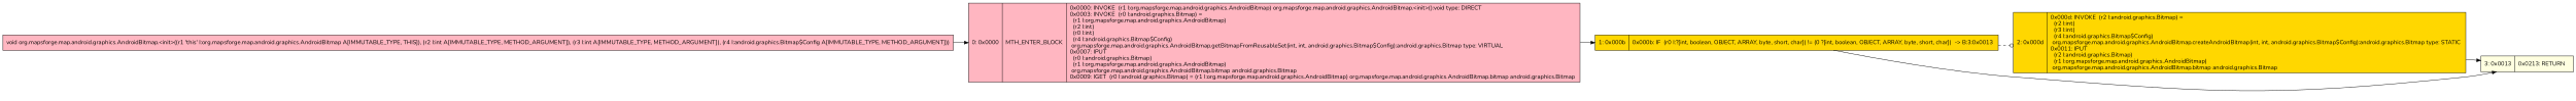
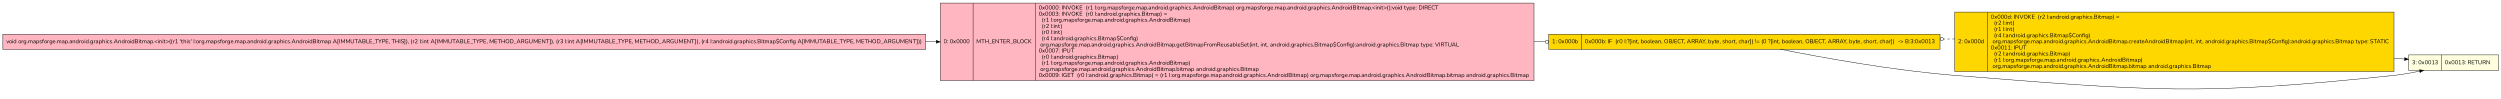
  digraph {
    fontname=Nunito
    rankdir=LR
    node [fillcolor=lightpink fontname=Nunito shape=record style=filled]
    edge [arrowhead=normal fontname=Nunito]
    n1 [label="{0\:\ 0x0000|MTH_ENTER_BLOCK\l|0x0000: INVOKE  (r1 I:org.mapsforge.map.android.graphics.AndroidBitmap) org.mapsforge.map.android.graphics.AndroidBitmap.\<init\>():void type: DIRECT \l0x0003: INVOKE  (r0 I:android.graphics.Bitmap) = \l  (r1 I:org.mapsforge.map.android.graphics.AndroidBitmap)\l  (r2 I:int)\l  (r0 I:int)\l  (r4 I:android.graphics.Bitmap$Config)\l org.mapsforge.map.android.graphics.AndroidBitmap.getBitmapFromReusableSet(int, int, android.graphics.Bitmap$Config):android.graphics.Bitmap type: VIRTUAL \l0x0007: IPUT  \l  (r0 I:android.graphics.Bitmap)\l  (r1 I:org.mapsforge.map.android.graphics.AndroidBitmap)\l org.mapsforge.map.android.graphics.AndroidBitmap.bitmap android.graphics.Bitmap \l0x0009: IGET  (r0 I:android.graphics.Bitmap) = (r1 I:org.mapsforge.map.android.graphics.AndroidBitmap) org.mapsforge.map.android.graphics.AndroidBitmap.bitmap android.graphics.Bitmap \l}"]
    n2 [fillcolor=gold label="{1\:\ 0x000b|0x000b: IF  (r0 I:?[int, boolean, OBJECT, ARRAY, byte, short, char]) != (0 ?[int, boolean, OBJECT, ARRAY, byte, short, char])  \-\> B:3:0x0013 \l}"]
-   n3 [fillcolor=gold label="{2\:\ 0x000d|0x000d: INVOKE  (r2 I:android.graphics.Bitmap) = \l  (r2 I:int)\l  (r3 I:int)\l  (r4 I:android.graphics.Bitmap$Config)\l org.mapsforge.map.android.graphics.AndroidBitmap.createAndroidBitmap(int, int, android.graphics.Bitmap$Config):android.graphics.Bitmap type: STATIC \l0x0011: IPUT  \l  (r2 I:android.graphics.Bitmap)\l  (r1 I:org.mapsforge.map.android.graphics.AndroidBitmap)\l org.mapsforge.map.android.graphics.AndroidBitmap.bitmap android.graphics.Bitmap \l}"]
-   n4 [fillcolor=lightyellow label="{3\:\ 0x0013|0x0213: RETURN   \l}"]
+   n3 [fillcolor=gold label="{2\:\ 0x000d|0x000d: INVOKE  (r2 I:android.graphics.Bitmap) = \l  (r2 I:int)\l  (r1 I:int)\l  (r4 I:android.graphics.Bitmap$Config)\l org.mapsforge.map.android.graphics.AndroidBitmap.createAndroidBitmap(int, int, android.graphics.Bitmap$Config):android.graphics.Bitmap type: STATIC \l0x0011: IPUT  \l  (r2 I:android.graphics.Bitmap)\l  (r1 I:org.mapsforge.map.android.graphics.AndroidBitmap)\l org.mapsforge.map.android.graphics.AndroidBitmap.bitmap android.graphics.Bitmap \l}"]
+   n4 [fillcolor=lightyellow label="{3\:\ 0x0013|0x0013: RETURN   \l}"]
    n5 [label="{void org.mapsforge.map.android.graphics.AndroidBitmap.\<init\>((r1 'this' I:org.mapsforge.map.android.graphics.AndroidBitmap A[IMMUTABLE_TYPE, THIS]), (r2 I:int A[IMMUTABLE_TYPE, METHOD_ARGUMENT]), (r3 I:int A[IMMUTABLE_TYPE, METHOD_ARGUMENT]), (r4 I:android.graphics.Bitmap$Config A[IMMUTABLE_TYPE, METHOD_ARGUMENT])) }"]
-   n1 -> n2
-   n2 -> n3 [arrowhead=odot style=dashed]
+   n1 -> n2 [arrowhead=odot]
+   n3 -> n2 [arrowhead=odot style=dashed]
    n2 -> n4
    n3 -> n4
    n5 -> n1
  }
